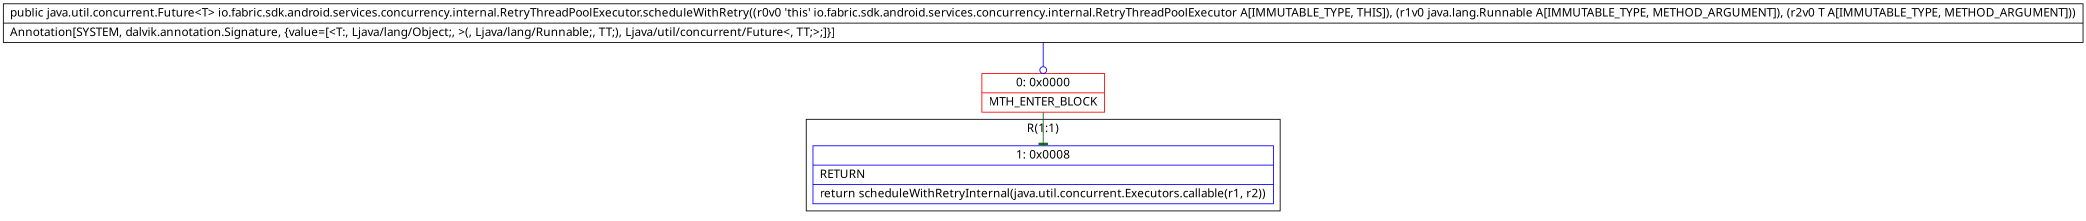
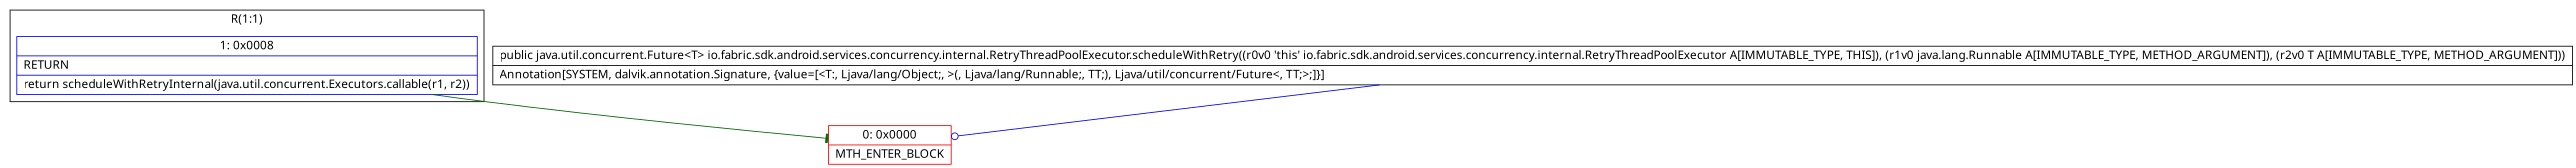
  digraph {
    fontname="Noto Sans"
    node [shape=record fontname="Noto Sans"]
    edge [fontname="Noto Sans"]
    n1 [color=blue label="{1\:\ 0x0008|RETURN\l|return scheduleWithRetryInternal(java.util.concurrent.Executors.callable(r1, r2))\l}"]
    n2 [color=red label="{0\:\ 0x0000|MTH_ENTER_BLOCK\l}"]
    n3 [label="{public java.util.concurrent.Future\<T\> io.fabric.sdk.android.services.concurrency.internal.RetryThreadPoolExecutor.scheduleWithRetry((r0v0 'this' io.fabric.sdk.android.services.concurrency.internal.RetryThreadPoolExecutor A[IMMUTABLE_TYPE, THIS]), (r1v0 java.lang.Runnable A[IMMUTABLE_TYPE, METHOD_ARGUMENT]), (r2v0 T A[IMMUTABLE_TYPE, METHOD_ARGUMENT]))  | Annotation[SYSTEM, dalvik.annotation.Signature, \{value=[\<T:, Ljava\/lang\/Object;, \>(, Ljava\/lang\/Runnable;, TT;), Ljava\/util\/concurrent\/Future\<, TT;\>;]\}]\l}"]
    subgraph cluster_1 {
      label="R(1:1)"
      n1
    }
-   n2 -> n1 [color=darkgreen arrowhead=tee]
+   n1 -> n2 [color=darkgreen arrowhead=tee]
    n3 -> n2 [color=blue arrowhead=odot]
  }
